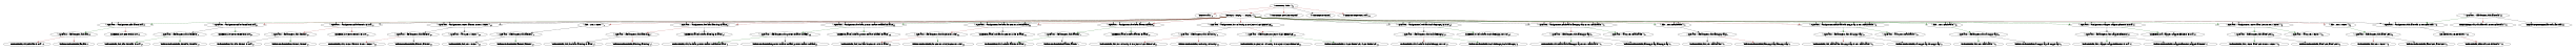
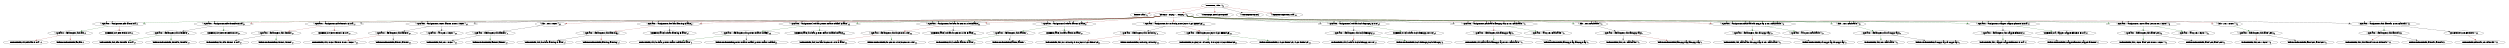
  digraph {
    edge [color=darkgreen]
    n1 [label=<(METHOD,&lt;init&gt;)<SUB>98</SUB>>]
    n2 [label=<(PARAM,this)<SUB>98</SUB>>]
    n3 [label=<(BLOCK,&lt;empty&gt;,&lt;empty&gt;)<SUB>98</SUB>>]
    n4 [label=<(MODIFIER,CONSTRUCTOR)>]
    n5 [label=<(MODIFIER,PUBLIC)>]
    n6 [label=<(METHOD_RETURN,void)<SUB>100</SUB>>]
    n7 [label=<(&lt;operator&gt;.assignment,File file = null)<SUB>79</SUB>>]
    n8 [label=<(&lt;operator&gt;.assignment,File destFile = null)<SUB>80</SUB>>]
    n9 [label=<(&lt;operator&gt;.assignment,File destDir = null)<SUB>81</SUB>>]
    n10 [label=<(&lt;operator&gt;.assignment,Vector filesets = new Vector())<SUB>82</SUB>>]
    n11 [label=<(&lt;init&gt;,new Vector())<SUB>82</SUB>>]
    n12 [label=<(&lt;operator&gt;.assignment,boolean filtering = false)<SUB>84</SUB>>]
    n13 [label=<(&lt;operator&gt;.assignment,boolean preserveLastModified = false)<SUB>85</SUB>>]
    n14 [label=<(&lt;operator&gt;.assignment,boolean forceOverwrite = false)<SUB>86</SUB>>]
    n15 [label=<(&lt;operator&gt;.assignment,boolean flatten = false)<SUB>87</SUB>>]
    n16 [label=<(&lt;operator&gt;.assignment,int verbosity = Project.MSG_VERBOSE)<SUB>88</SUB>>]
    n17 [label=<(&lt;operator&gt;.assignment,boolean includeEmpty = true)<SUB>89</SUB>>]
    n18 [label=<(&lt;operator&gt;.assignment,Hashtable fileCopyMap = new Hashtable())<SUB>91</SUB>>]
    n19 [label=<(&lt;init&gt;,new Hashtable())<SUB>91</SUB>>]
    n20 [label=<(&lt;operator&gt;.assignment,Hashtable dirCopyMap = new Hashtable())<SUB>92</SUB>>]
    n21 [label=<(&lt;init&gt;,new Hashtable())<SUB>92</SUB>>]
    n22 [label=<(&lt;operator&gt;.assignment,Mapper mapperElement = null)<SUB>94</SUB>>]
    n23 [label=<(&lt;operator&gt;.assignment,Vector filterSets = new Vector())<SUB>95</SUB>>]
    n24 [label=<(&lt;init&gt;,new Vector())<SUB>95</SUB>>]
    n25 [label=<(&lt;operator&gt;.assignment,this.fileUtils = newFileUtils())<SUB>99</SUB>>]
    n26 [label=<(&lt;operator&gt;.fieldAccess,this.file)<SUB>79</SUB>>]
    n27 [label=<(LITERAL,null,File file = null)<SUB>79</SUB>>]
    n28 [label=<(&lt;operator&gt;.fieldAccess,this.destFile)<SUB>80</SUB>>]
    n29 [label=<(LITERAL,null,File destFile = null)<SUB>80</SUB>>]
    n30 [label=<(&lt;operator&gt;.fieldAccess,this.destDir)<SUB>81</SUB>>]
    n31 [label=<(LITERAL,null,File destDir = null)<SUB>81</SUB>>]
    n32 [label=<(&lt;operator&gt;.fieldAccess,this.filesets)<SUB>82</SUB>>]
    n33 [label=<(&lt;operator&gt;.alloc,new Vector())<SUB>82</SUB>>]
    n34 [label=<(&lt;operator&gt;.fieldAccess,this.filesets)<SUB>82</SUB>>]
    n35 [label=<(&lt;operator&gt;.fieldAccess,this.filtering)<SUB>84</SUB>>]
    n36 [label=<(LITERAL,false,boolean filtering = false)<SUB>84</SUB>>]
    n37 [label=<(&lt;operator&gt;.fieldAccess,this.preserveLastModified)<SUB>85</SUB>>]
    n38 [label=<(LITERAL,false,boolean preserveLastModified = false)<SUB>85</SUB>>]
    n39 [label=<(&lt;operator&gt;.fieldAccess,this.forceOverwrite)<SUB>86</SUB>>]
    n40 [label=<(LITERAL,false,boolean forceOverwrite = false)<SUB>86</SUB>>]
    n41 [label=<(&lt;operator&gt;.fieldAccess,this.flatten)<SUB>87</SUB>>]
    n42 [label=<(LITERAL,false,boolean flatten = false)<SUB>87</SUB>>]
    n43 [label=<(&lt;operator&gt;.fieldAccess,this.verbosity)<SUB>88</SUB>>]
    n44 [label=<(&lt;operator&gt;.fieldAccess,Project.MSG_VERBOSE)<SUB>88</SUB>>]
    n45 [label=<(&lt;operator&gt;.fieldAccess,this.includeEmpty)<SUB>89</SUB>>]
    n46 [label=<(LITERAL,true,boolean includeEmpty = true)<SUB>89</SUB>>]
    n47 [label=<(&lt;operator&gt;.fieldAccess,this.fileCopyMap)<SUB>91</SUB>>]
    n48 [label=<(&lt;operator&gt;.alloc,new Hashtable())<SUB>91</SUB>>]
    n49 [label=<(&lt;operator&gt;.fieldAccess,this.fileCopyMap)<SUB>91</SUB>>]
    n50 [label=<(&lt;operator&gt;.fieldAccess,this.dirCopyMap)<SUB>92</SUB>>]
    n51 [label=<(&lt;operator&gt;.alloc,new Hashtable())<SUB>92</SUB>>]
    n52 [label=<(&lt;operator&gt;.fieldAccess,this.dirCopyMap)<SUB>92</SUB>>]
    n53 [label=<(&lt;operator&gt;.fieldAccess,this.mapperElement)<SUB>94</SUB>>]
    n54 [label=<(LITERAL,null,Mapper mapperElement = null)<SUB>94</SUB>>]
    n55 [label=<(&lt;operator&gt;.fieldAccess,this.filterSets)<SUB>95</SUB>>]
    n56 [label=<(&lt;operator&gt;.alloc,new Vector())<SUB>95</SUB>>]
    n57 [label=<(&lt;operator&gt;.fieldAccess,this.filterSets)<SUB>95</SUB>>]
    n58 [label=<(&lt;operator&gt;.fieldAccess,this.fileUtils)<SUB>99</SUB>>]
    n59 [label=<(newFileUtils,newFileUtils())<SUB>99</SUB>>]
    n60 [label=<(IDENTIFIER,this,File file = null)<SUB>79</SUB>>]
    n61 [label=<(FIELD_IDENTIFIER,file,file)<SUB>79</SUB>>]
    n62 [label=<(IDENTIFIER,this,File destFile = null)<SUB>80</SUB>>]
    n63 [label=<(FIELD_IDENTIFIER,destFile,destFile)<SUB>80</SUB>>]
    n64 [label=<(IDENTIFIER,this,File destDir = null)<SUB>81</SUB>>]
    n65 [label=<(FIELD_IDENTIFIER,destDir,destDir)<SUB>81</SUB>>]
    n66 [label=<(IDENTIFIER,this,Vector filesets = new Vector())<SUB>82</SUB>>]
    n67 [label=<(FIELD_IDENTIFIER,filesets,filesets)<SUB>82</SUB>>]
    n68 [label=<(IDENTIFIER,this,new Vector())<SUB>82</SUB>>]
    n69 [label=<(FIELD_IDENTIFIER,filesets,filesets)<SUB>82</SUB>>]
    n70 [label=<(IDENTIFIER,this,boolean filtering = false)<SUB>84</SUB>>]
    n71 [label=<(FIELD_IDENTIFIER,filtering,filtering)<SUB>84</SUB>>]
    n72 [label=<(IDENTIFIER,this,boolean preserveLastModified = false)<SUB>85</SUB>>]
    n73 [label=<(FIELD_IDENTIFIER,preserveLastModified,preserveLastModified)<SUB>85</SUB>>]
    n74 [label=<(IDENTIFIER,this,boolean forceOverwrite = false)<SUB>86</SUB>>]
    n75 [label=<(FIELD_IDENTIFIER,forceOverwrite,forceOverwrite)<SUB>86</SUB>>]
    n76 [label=<(IDENTIFIER,this,boolean flatten = false)<SUB>87</SUB>>]
    n77 [label=<(FIELD_IDENTIFIER,flatten,flatten)<SUB>87</SUB>>]
    n78 [label=<(IDENTIFIER,this,int verbosity = Project.MSG_VERBOSE)<SUB>88</SUB>>]
    n79 [label=<(FIELD_IDENTIFIER,verbosity,verbosity)<SUB>88</SUB>>]
    n80 [label=<(IDENTIFIER,Project,int verbosity = Project.MSG_VERBOSE)<SUB>88</SUB>>]
    n81 [label=<(FIELD_IDENTIFIER,MSG_VERBOSE,MSG_VERBOSE)<SUB>88</SUB>>]
    n82 [label=<(IDENTIFIER,this,boolean includeEmpty = true)<SUB>89</SUB>>]
    n83 [label=<(FIELD_IDENTIFIER,includeEmpty,includeEmpty)<SUB>89</SUB>>]
    n84 [label=<(IDENTIFIER,this,Hashtable fileCopyMap = new Hashtable())<SUB>91</SUB>>]
    n85 [label=<(FIELD_IDENTIFIER,fileCopyMap,fileCopyMap)<SUB>91</SUB>>]
    n86 [label=<(IDENTIFIER,this,new Hashtable())<SUB>91</SUB>>]
    n87 [label=<(FIELD_IDENTIFIER,fileCopyMap,fileCopyMap)<SUB>91</SUB>>]
    n88 [label=<(IDENTIFIER,this,Hashtable dirCopyMap = new Hashtable())<SUB>92</SUB>>]
    n89 [label=<(FIELD_IDENTIFIER,dirCopyMap,dirCopyMap)<SUB>92</SUB>>]
    n90 [label=<(IDENTIFIER,this,new Hashtable())<SUB>92</SUB>>]
    n91 [label=<(FIELD_IDENTIFIER,dirCopyMap,dirCopyMap)<SUB>92</SUB>>]
    n92 [label=<(IDENTIFIER,this,Mapper mapperElement = null)<SUB>94</SUB>>]
    n93 [label=<(FIELD_IDENTIFIER,mapperElement,mapperElement)<SUB>94</SUB>>]
    n94 [label=<(IDENTIFIER,this,Vector filterSets = new Vector())<SUB>95</SUB>>]
    n95 [label=<(FIELD_IDENTIFIER,filterSets,filterSets)<SUB>95</SUB>>]
    n96 [label=<(IDENTIFIER,this,new Vector())<SUB>95</SUB>>]
    n97 [label=<(FIELD_IDENTIFIER,filterSets,filterSets)<SUB>95</SUB>>]
    n98 [label=<(IDENTIFIER,this,this.fileUtils = newFileUtils())<SUB>99</SUB>>]
    n99 [label=<(FIELD_IDENTIFIER,fileUtils,fileUtils)<SUB>99</SUB>>]
    n100 [label=<(IDENTIFIER,FileUtils,newFileUtils())<SUB>99</SUB>>]
    n1 -> n2 [color=brown]
    n1 -> n3 [color=brown]
    n1 -> n4 [color=brown]
    n1 -> n5 [color=black]
    n1 -> n6 [color=brown]
    n3 -> n7
    n3 -> n8 [color=brown]
    n3 -> n9 [color=black]
    n3 -> n10 [color=black]
    n3 -> n11 [color=brown]
    n3 -> n12 [color=brown]
    n3 -> n13
    n3 -> n14 [color=brown]
    n3 -> n15 [color=brown]
    n3 -> n16 [color=brown]
    n3 -> n17 [color=black]
    n3 -> n18 [color=black]
    n3 -> n19
    n3 -> n20 [color=brown]
    n3 -> n21
    n3 -> n22
    n3 -> n23
    n3 -> n24 [color=brown]
    n3 -> n25 [color=black]
    n7 -> n26
    n7 -> n27 [color=brown]
    n8 -> n28 [color=black]
    n8 -> n29
    n9 -> n30 [color=brown]
    n9 -> n31 [color=brown]
    n10 -> n32 [color=black]
    n10 -> n33 [color=black]
    n11 -> n34 [color=black]
    n12 -> n35 [color=brown]
    n12 -> n36 [color=black]
    n13 -> n37
    n13 -> n38
    n14 -> n39 [color=brown]
    n14 -> n40 [color=black]
    n15 -> n41
    n15 -> n42
    n16 -> n43 [color=black]
    n16 -> n44 [color=brown]
    n17 -> n45 [color=black]
    n17 -> n46
    n18 -> n47 [color=brown]
    n18 -> n48
    n19 -> n49 [color=black]
    n20 -> n50
    n20 -> n51
    n21 -> n52
    n22 -> n53 [color=black]
    n22 -> n54
    n23 -> n55
    n23 -> n56
    n24 -> n57
-   n58 -> n25
+   n25 -> n58
    n25 -> n59 [color=black]
    n26 -> n60 [color=brown]
    n26 -> n61 [color=brown]
    n28 -> n62
    n28 -> n63
    n30 -> n64 [color=black]
    n30 -> n65
    n32 -> n66 [color=brown]
    n32 -> n67 [color=black]
    n34 -> n68 [color=black]
    n34 -> n69
    n35 -> n70 [color=black]
    n35 -> n71 [color=brown]
    n37 -> n72
    n37 -> n73 [color=black]
    n39 -> n74 [color=brown]
    n39 -> n75
    n41 -> n76
    n41 -> n77 [color=black]
    n43 -> n78 [color=brown]
    n43 -> n79 [color=brown]
    n44 -> n80
    n44 -> n81
    n45 -> n82 [color=brown]
    n45 -> n83
    n47 -> n84
    n47 -> n85 [color=black]
    n49 -> n86 [color=black]
    n49 -> n87 [color=brown]
    n50 -> n88 [color=brown]
    n50 -> n89 [color=black]
    n52 -> n90
    n52 -> n91 [color=black]
    n53 -> n92
    n53 -> n93 [color=black]
    n55 -> n94
    n55 -> n95 [color=black]
    n57 -> n96 [color=brown]
    n57 -> n97 [color=black]
    n58 -> n98 [color=brown]
    n58 -> n99 [color=black]
    n59 -> n100 [color=brown]
  }
